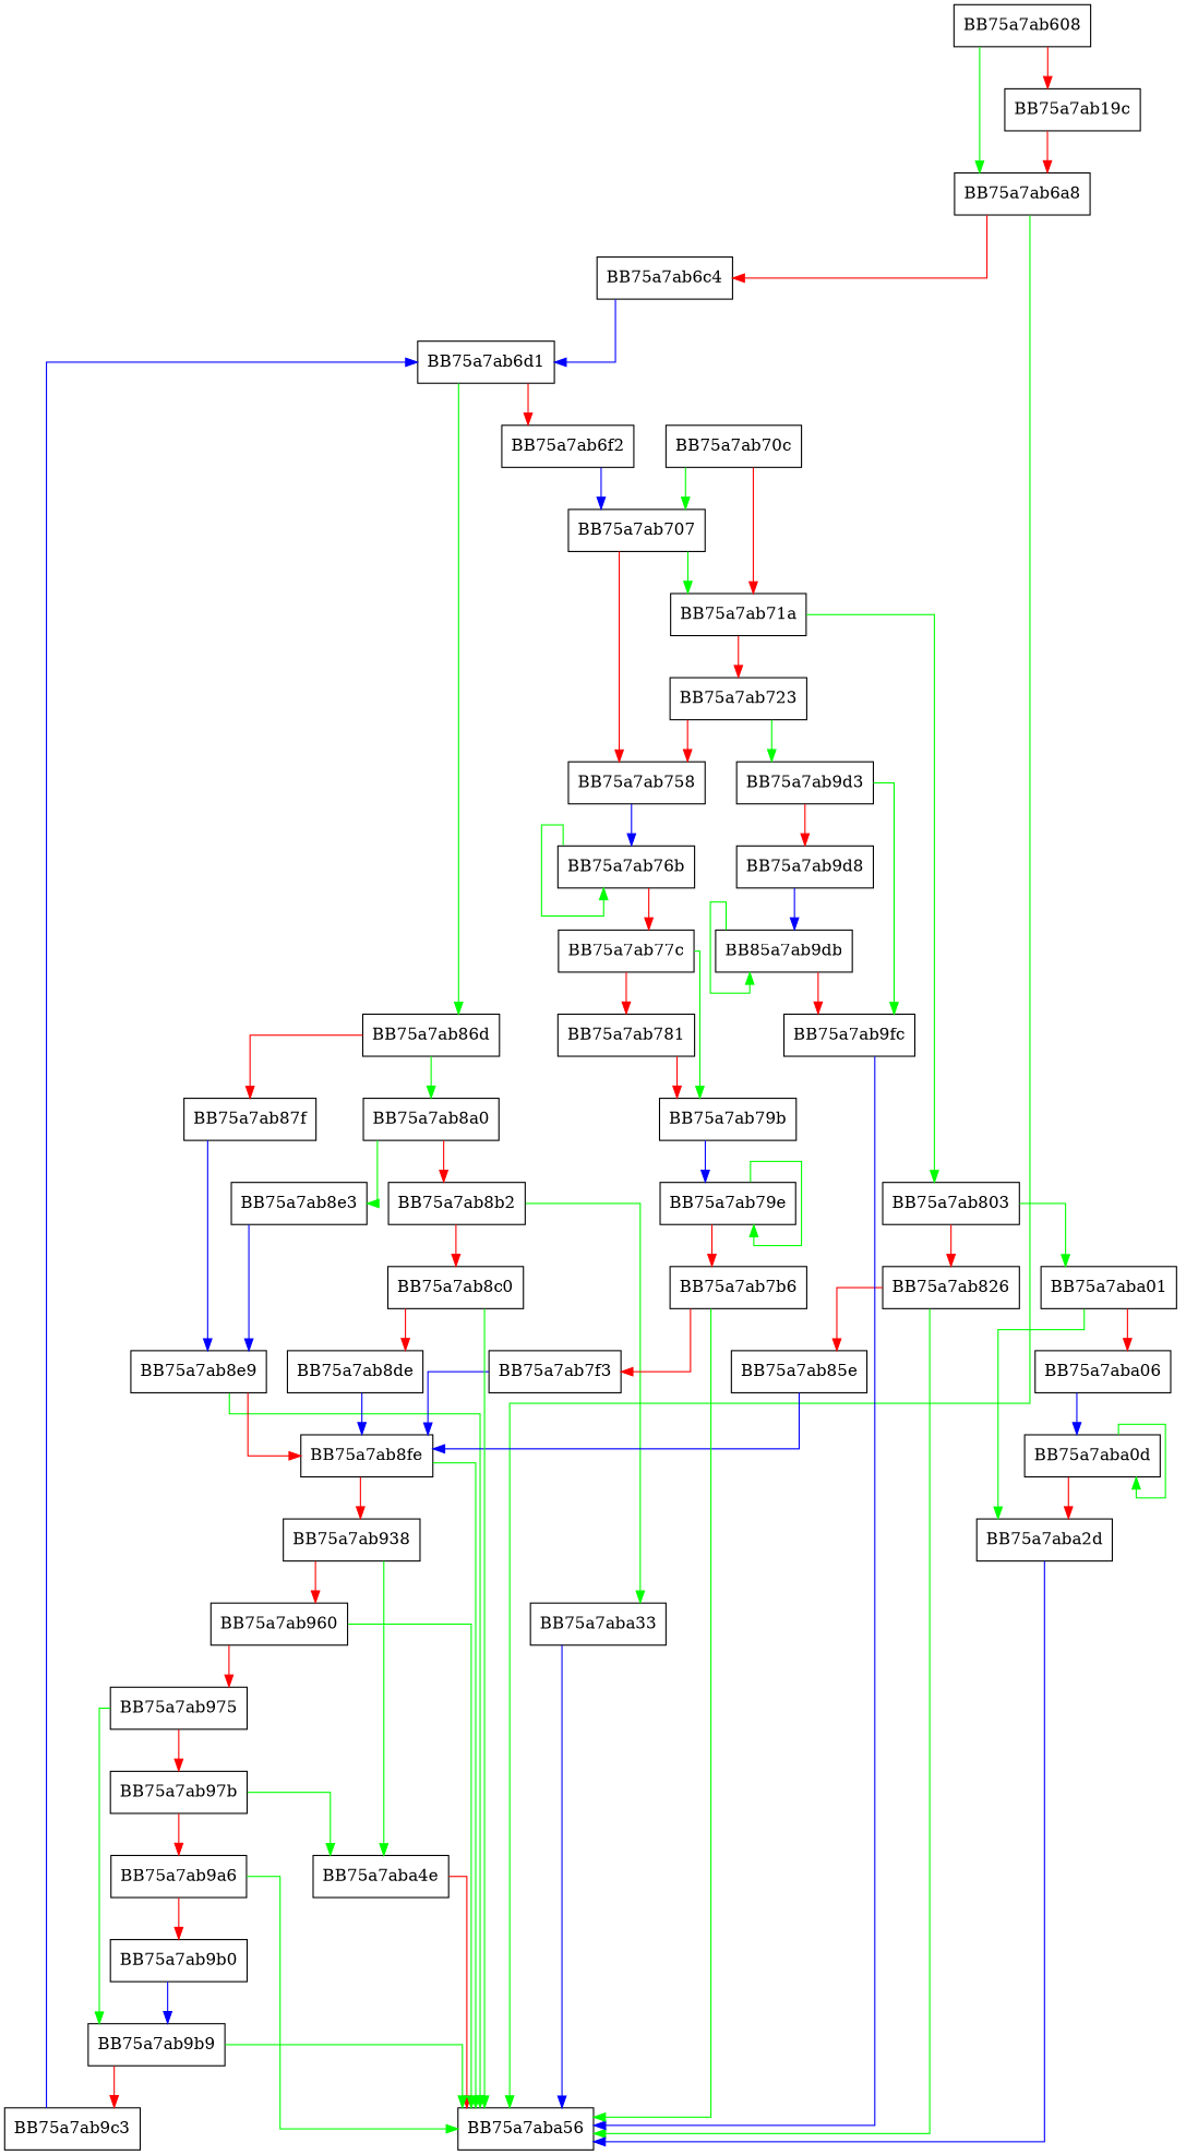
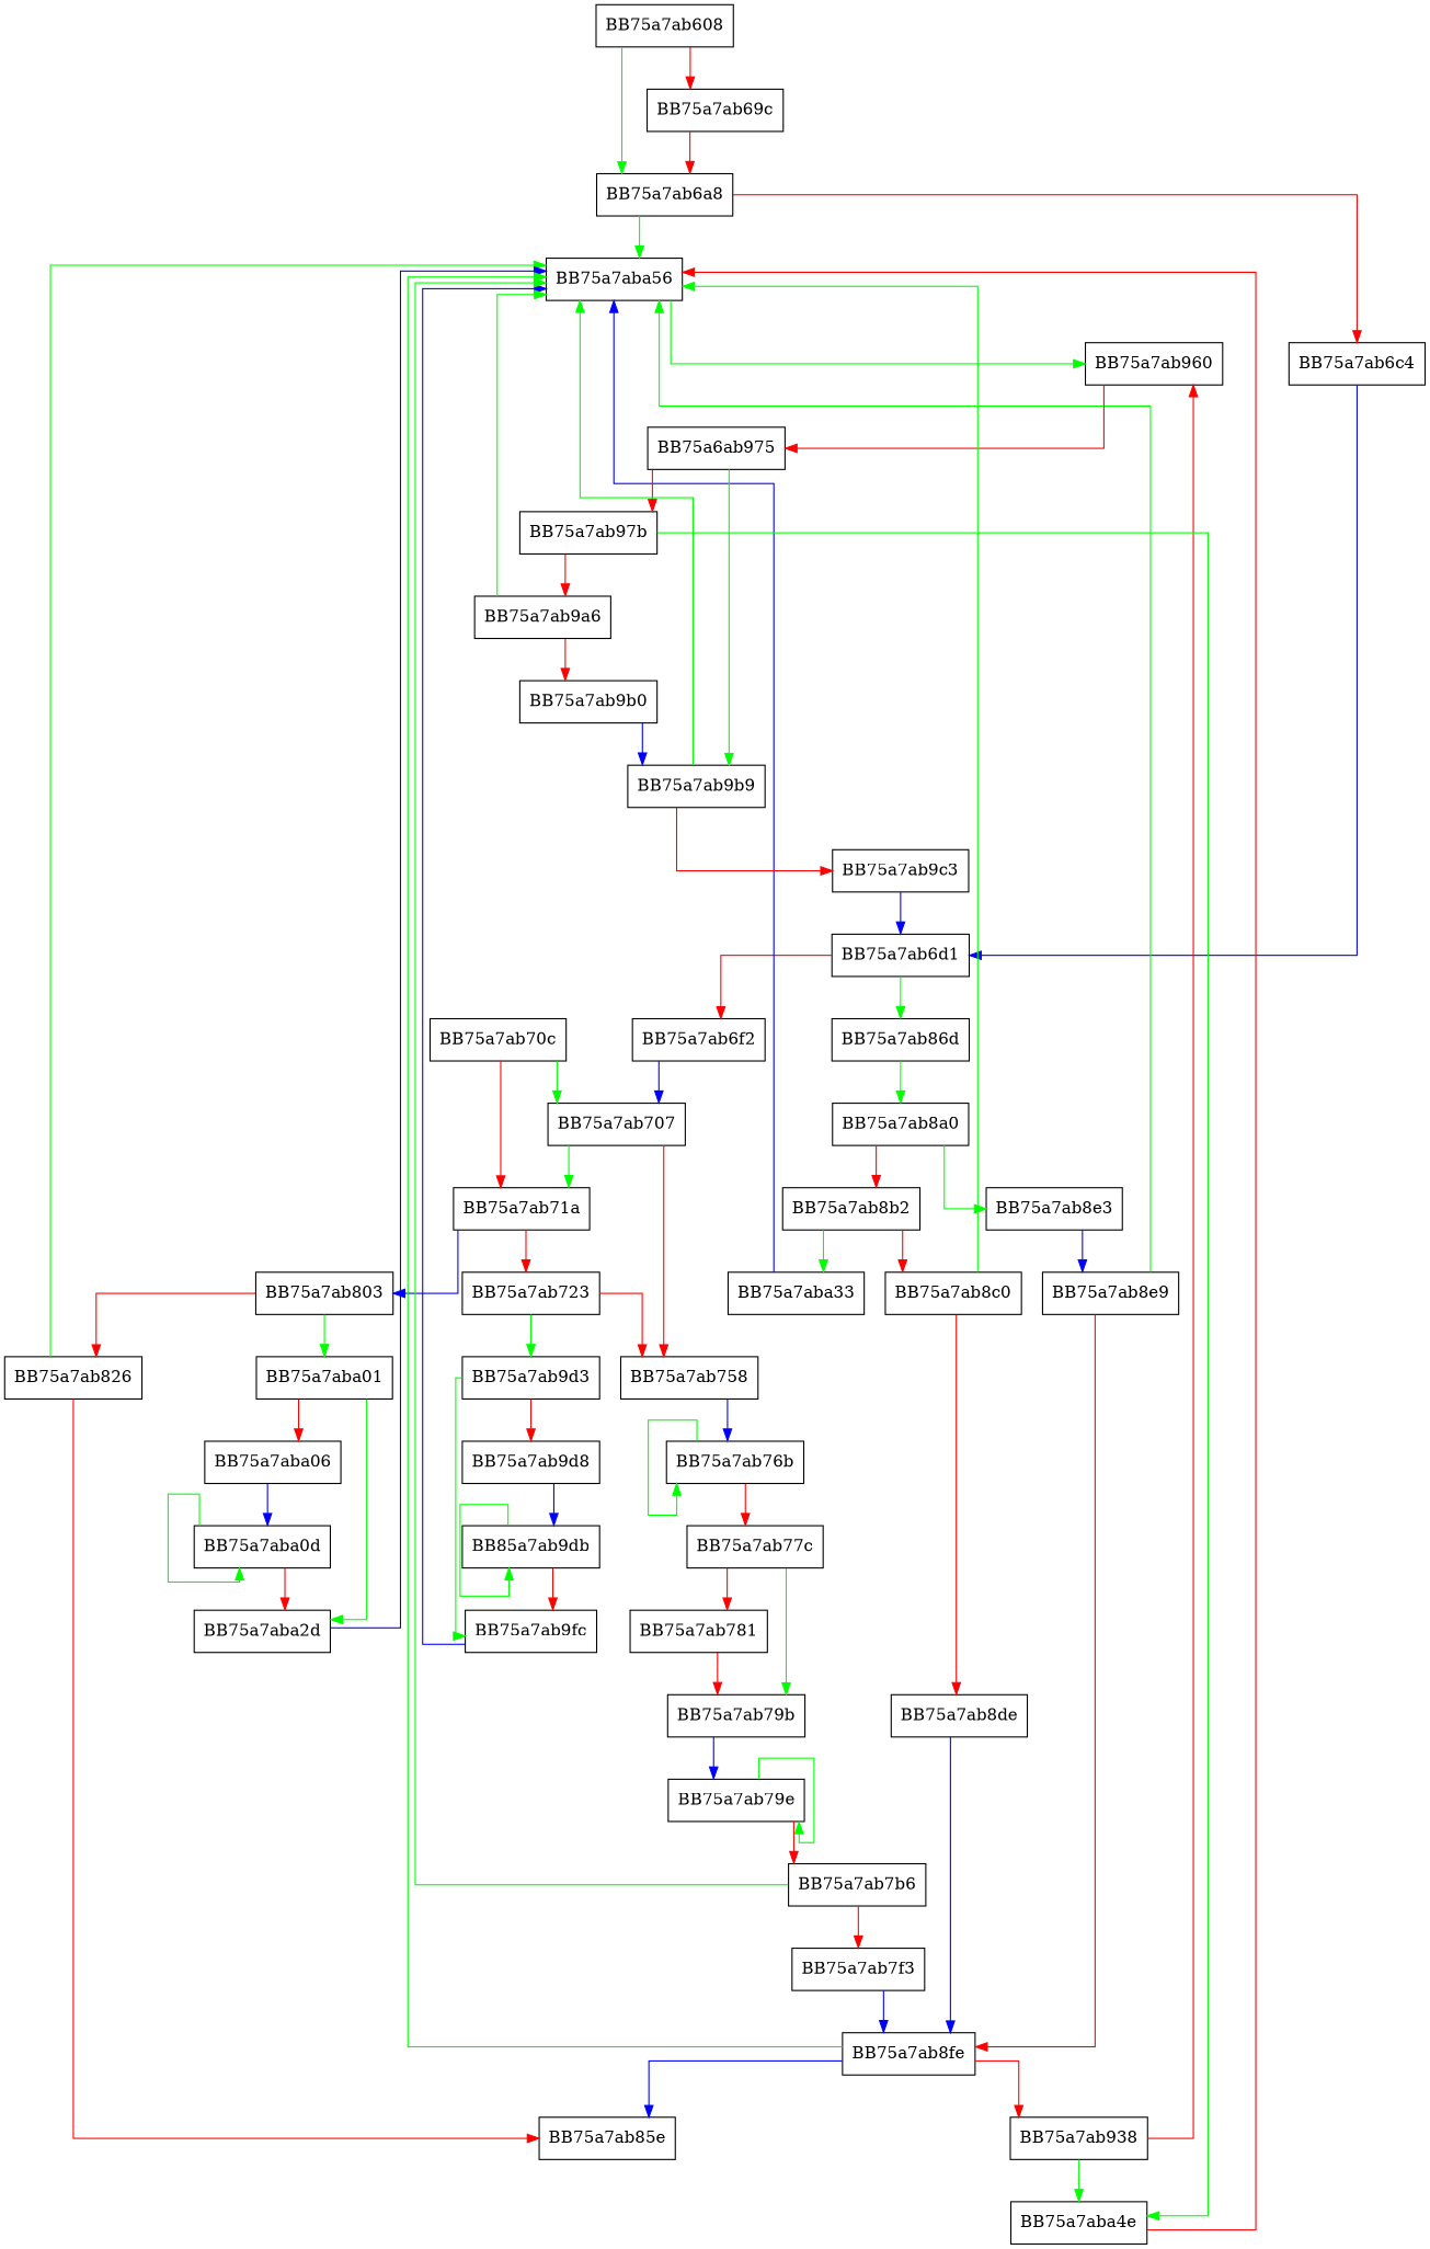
  digraph {
    splines=ortho
    node [shape=box]
    edge [color=red]
    BB75a7ab608
    BB75a7ab6a8
-   BB75a7ab69c [label=BB75a7ab19c]
+   BB75a7ab69c
    BB75a7aba56
    BB75a7ab6c4
    BB75a7ab6d1
    BB75a7ab86d
    BB75a7ab6f2
    BB75a7ab8a0
-   BB75a7ab87f
    BB75a7ab707
    BB75a7ab8e3
    BB75a7ab8b2
    BB75a7ab8e9
    BB75a7ab71a
    BB75a7ab758
    BB75a7ab803
    BB75a7ab723
    BB75a7ab70c
    BB75a7aba01
    BB75a7ab826
    BB75a7ab9d3
    BB75a7aba2d
    BB75a7aba06
    BB75a7ab85e
    BB75a7ab9fc
    BB75a7ab9d8
    BB75a7ab76b
    n29 [label=BB85a7ab9db]
    BB75a7ab77c
    BB75a7ab79b
    BB75a7ab781
    BB75a7ab79e
    BB75a7ab7b6
    BB75a7ab7f3
    BB75a7ab8fe
    BB75a7ab938
    BB75a7aba4e
    BB75a7ab960
    BB75a7aba0d
    BB75a7aba33
    BB75a7ab8c0
    BB75a7ab8de
-   BB75a7ab975
+   BB75a7ab975 [label=BB75a6ab975]
    BB75a7ab9b9
    BB75a7ab97b
    BB75a7ab9c3
    BB75a7ab9a6
    BB75a7ab9b0
    BB75a7ab608 -> BB75a7ab6a8 [color=green]
    BB75a7ab608 -> BB75a7ab69c
    BB75a7ab6a8 -> BB75a7aba56 [color=green]
    BB75a7ab6a8 -> BB75a7ab6c4
    BB75a7ab69c -> BB75a7ab6a8
    BB75a7ab6c4 -> BB75a7ab6d1 [color=blue]
    BB75a7ab6d1 -> BB75a7ab86d [color=green]
    BB75a7ab6d1 -> BB75a7ab6f2
    BB75a7ab86d -> BB75a7ab8a0 [color=green]
-   BB75a7ab86d -> BB75a7ab87f
    BB75a7ab6f2 -> BB75a7ab707 [color=blue]
    BB75a7ab8a0 -> BB75a7ab8e3 [color=green]
    BB75a7ab8a0 -> BB75a7ab8b2
-   BB75a7ab87f -> BB75a7ab8e9 [color=blue]
    BB75a7ab707 -> BB75a7ab71a [color=green]
    BB75a7ab707 -> BB75a7ab758
    BB75a7ab8e3 -> BB75a7ab8e9 [color=blue]
    BB75a7ab8b2 -> BB75a7aba33 [color=green]
    BB75a7ab8b2 -> BB75a7ab8c0
    BB75a7ab8e9 -> BB75a7aba56 [color=green]
    BB75a7ab8e9 -> BB75a7ab8fe
-   BB75a7ab71a -> BB75a7ab803 [color=green]
+   BB75a7ab71a -> BB75a7ab803 [color=blue]
    BB75a7ab71a -> BB75a7ab723
    BB75a7ab758 -> BB75a7ab76b [color=blue]
    BB75a7ab803 -> BB75a7aba01 [color=green]
    BB75a7ab803 -> BB75a7ab826
    BB75a7ab723 -> BB75a7ab758
    BB75a7ab723 -> BB75a7ab9d3 [color=green]
    BB75a7ab70c -> BB75a7ab707 [color=green]
    BB75a7ab70c -> BB75a7ab71a
    BB75a7aba01 -> BB75a7aba2d [color=green]
    BB75a7aba01 -> BB75a7aba06
    BB75a7ab826 -> BB75a7aba56 [color=green]
    BB75a7ab826 -> BB75a7ab85e
    BB75a7ab9d3 -> BB75a7ab9fc [color=green]
    BB75a7ab9d3 -> BB75a7ab9d8
    BB75a7aba2d -> BB75a7aba56 [color=blue]
    BB75a7aba06 -> BB75a7aba0d [color=blue]
-   BB75a7ab85e -> BB75a7ab8fe [color=blue]
+   BB75a7ab8fe -> BB75a7ab85e [color=blue]
    BB75a7ab9fc -> BB75a7aba56 [color=blue]
    BB75a7ab9d8 -> n29 [color=blue]
    BB75a7ab76b -> BB75a7ab76b [color=green]
    BB75a7ab76b -> BB75a7ab77c
    n29 -> BB75a7ab9fc
    n29 -> n29 [color=green]
    BB75a7ab77c -> BB75a7ab79b [color=green]
    BB75a7ab77c -> BB75a7ab781
    BB75a7ab79b -> BB75a7ab79e [color=blue]
    BB75a7ab781 -> BB75a7ab79b
    BB75a7ab79e -> BB75a7ab79e [color=green]
    BB75a7ab79e -> BB75a7ab7b6
    BB75a7ab7b6 -> BB75a7aba56 [color=green]
    BB75a7ab7b6 -> BB75a7ab7f3
    BB75a7ab7f3 -> BB75a7ab8fe [color=blue]
    BB75a7ab8fe -> BB75a7aba56 [color=green]
    BB75a7ab8fe -> BB75a7ab938
    BB75a7ab938 -> BB75a7aba4e [color=green]
    BB75a7ab938 -> BB75a7ab960
    BB75a7aba4e -> BB75a7aba56
-   BB75a7ab960 -> BB75a7aba56 [color=green]
+   BB75a7aba56 -> BB75a7ab960 [color=green]
    BB75a7ab960 -> BB75a7ab975
    BB75a7aba0d -> BB75a7aba2d
    BB75a7aba0d -> BB75a7aba0d [color=green]
    BB75a7aba33 -> BB75a7aba56 [color=blue]
    BB75a7ab8c0 -> BB75a7aba56 [color=green]
    BB75a7ab8c0 -> BB75a7ab8de
    BB75a7ab8de -> BB75a7ab8fe [color=blue]
    BB75a7ab975 -> BB75a7ab9b9 [color=green]
    BB75a7ab975 -> BB75a7ab97b
    BB75a7ab9b9 -> BB75a7aba56 [color=green]
    BB75a7ab9b9 -> BB75a7ab9c3
    BB75a7ab97b -> BB75a7aba4e [color=green]
    BB75a7ab97b -> BB75a7ab9a6
    BB75a7ab9c3 -> BB75a7ab6d1 [color=blue]
    BB75a7ab9a6 -> BB75a7aba56 [color=green]
    BB75a7ab9a6 -> BB75a7ab9b0
    BB75a7ab9b0 -> BB75a7ab9b9 [color=blue]
  }
